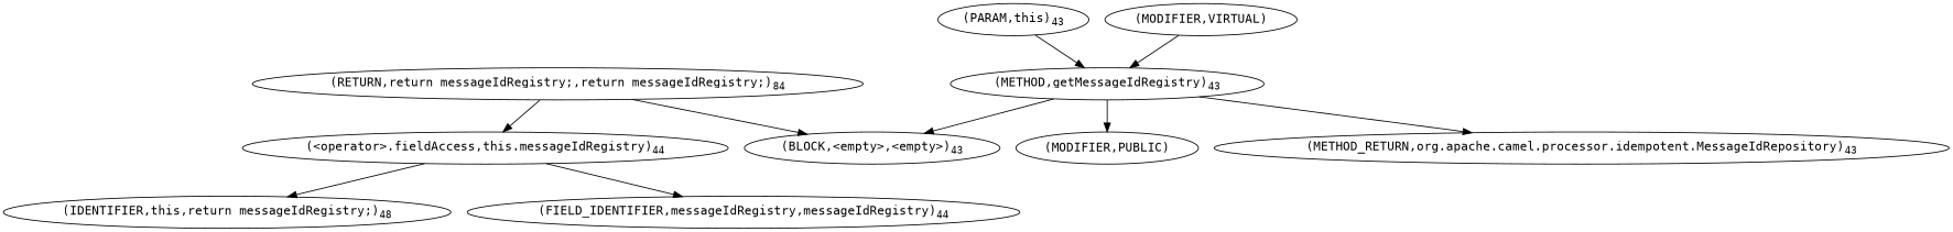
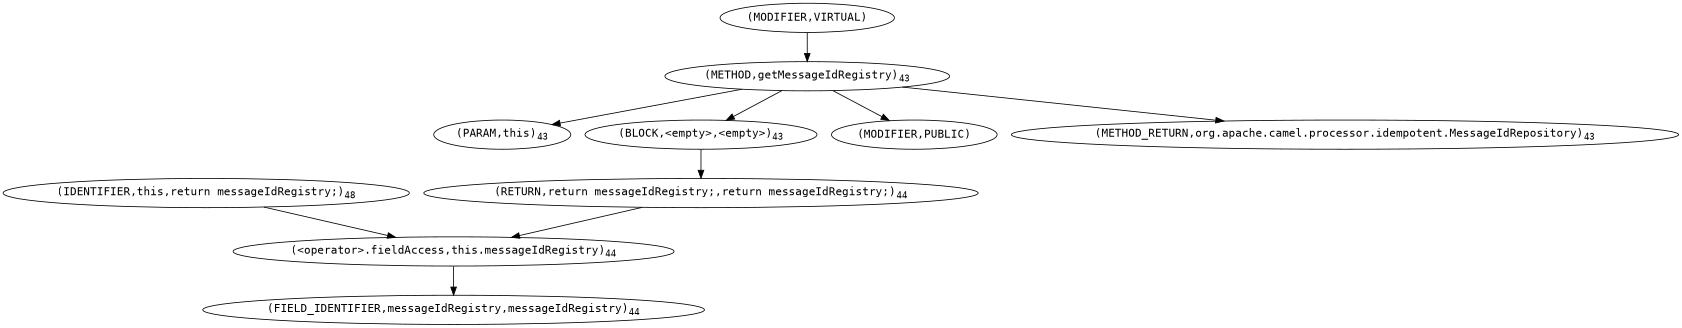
  digraph {
    fontname="DejaVu Sans Mono"
    node [fontname="DejaVu Sans Mono"]
    edge [fontname="DejaVu Sans Mono"]
    n1 [label=<(METHOD,getMessageIdRegistry)<SUB>43</SUB>>]
    n2 [label=<(PARAM,this)<SUB>43</SUB>>]
    n3 [label=<(BLOCK,&lt;empty&gt;,&lt;empty&gt;)<SUB>43</SUB>>]
    n4 [label=<(MODIFIER,PUBLIC)>]
    n5 [label=<(METHOD_RETURN,org.apache.camel.processor.idempotent.MessageIdRepository)<SUB>43</SUB>>]
-   n6 [label=<(RETURN,return messageIdRegistry;,return messageIdRegistry;)<SUB>84</SUB>>]
+   n6 [label=<(RETURN,return messageIdRegistry;,return messageIdRegistry;)<SUB>44</SUB>>]
    n7 [label=<(MODIFIER,VIRTUAL)>]
    n8 [label=<(&lt;operator&gt;.fieldAccess,this.messageIdRegistry)<SUB>44</SUB>>]
    n9 [label=<(IDENTIFIER,this,return messageIdRegistry;)<SUB>48</SUB>>]
    n10 [label=<(FIELD_IDENTIFIER,messageIdRegistry,messageIdRegistry)<SUB>44</SUB>>]
-   n2 -> n1
+   n1 -> n2
    n1 -> n3
    n1 -> n4
    n1 -> n5
-   n6 -> n3
+   n3 -> n6
    n6 -> n8
    n7 -> n1
-   n8 -> n9
+   n9 -> n8
    n8 -> n10
  }
